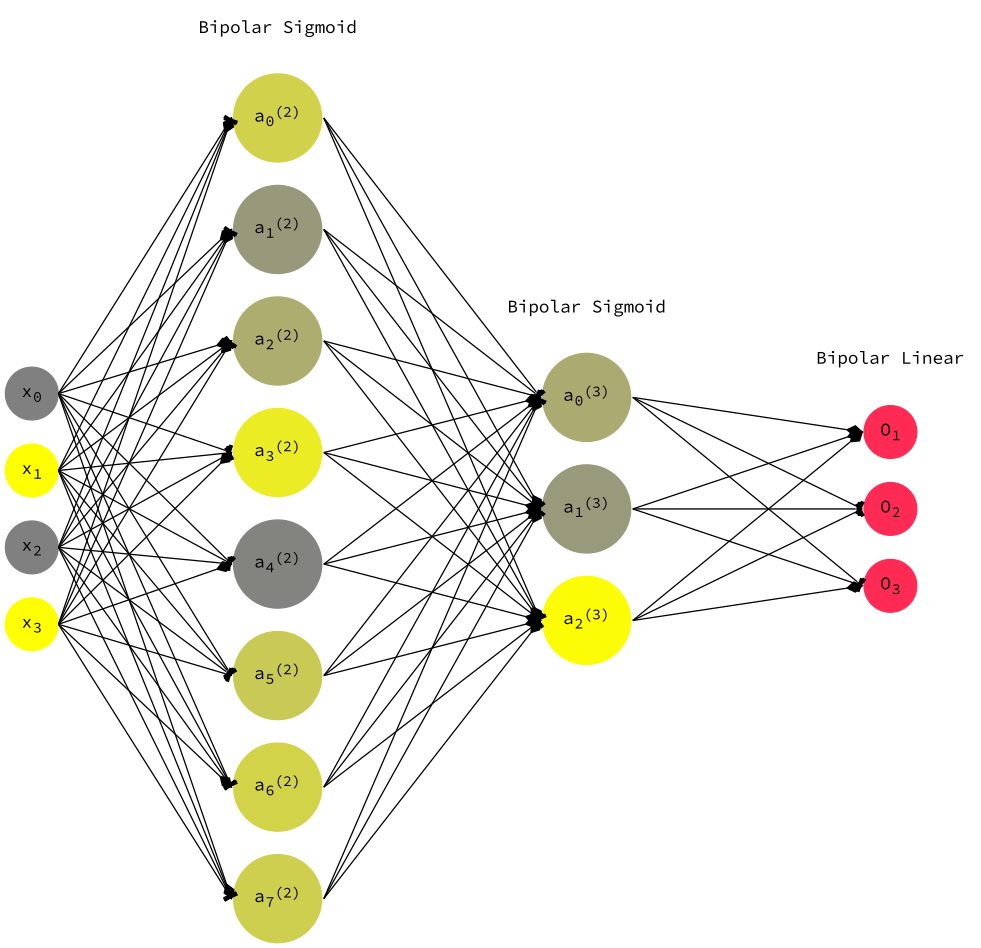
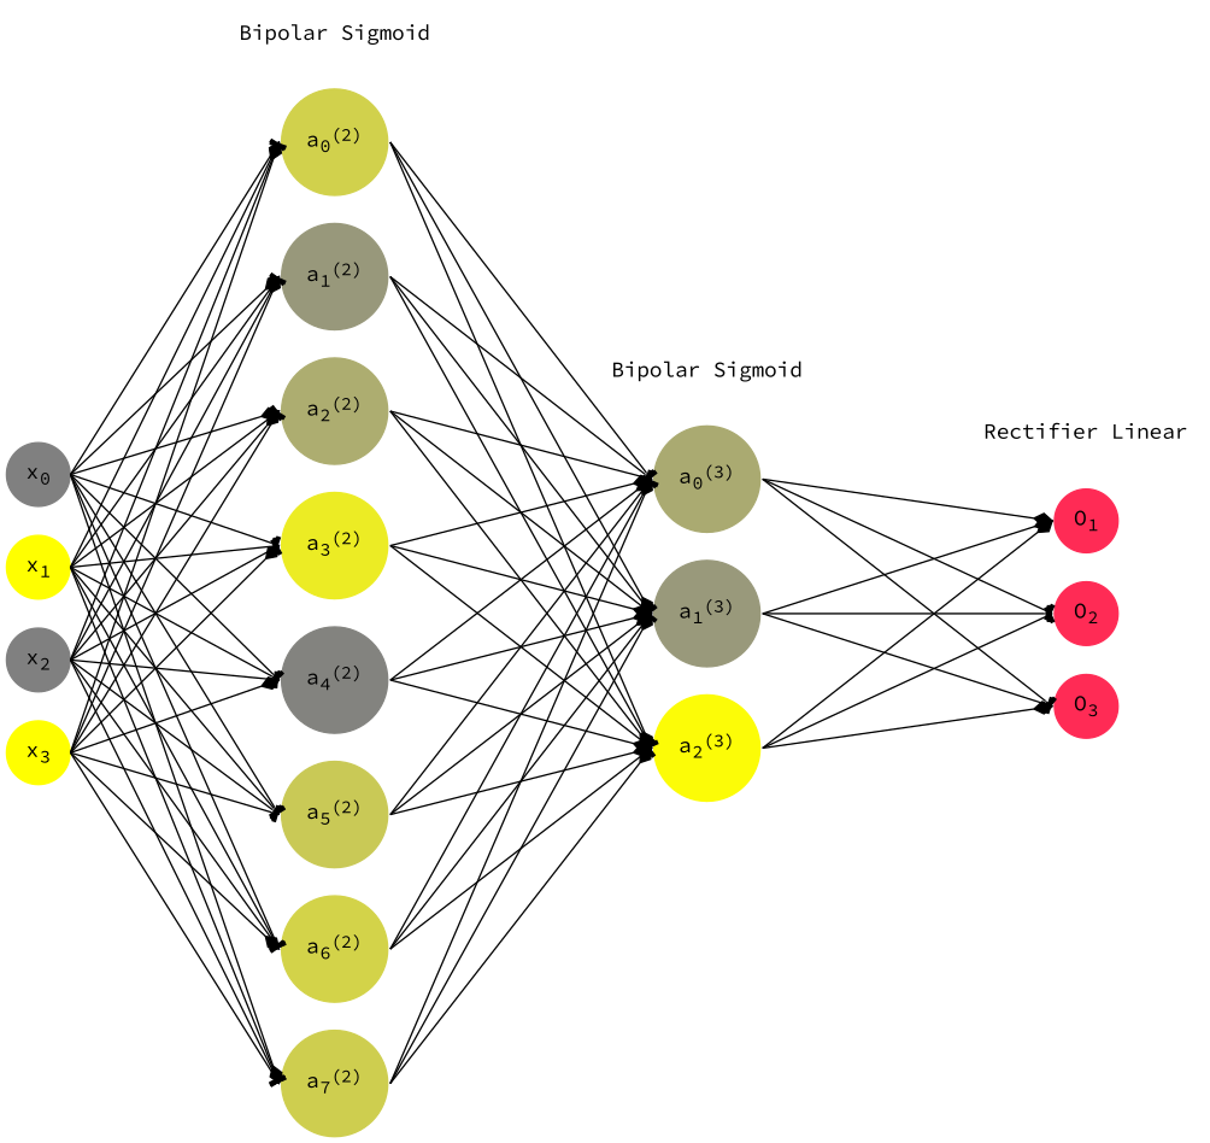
  digraph {
    rankdir=LR
    ranksep=1.4
    splines=false
    fontname="Source Code Pro"
    node [shape=circle style=filled fontname="Source Code Pro"]
    edge [headport=w style=solid tailport=e fontname="Source Code Pro" arrowhead=tee]
    n1 [color="0.1667, 0.0, 0.5" fillcolor="0.1667, 0.0, 0.5" label=<x<sub>0</sub>>]
    n2 [color="0.1667, 1.0, 1.0" fillcolor="0.1667, 1.0, 1.0" label=<x<sub>1</sub>>]
    n3 [color="0.1667, 0.0, 0.5" fillcolor="0.1667, 0.0, 0.5" label=<x<sub>2</sub>>]
    n4 [color="0.1667, 1.0, 1.0" fillcolor="0.1667, 1.0, 1.0" label=<x<sub>3</sub>>]
    n5 [color="0.1667, 0.635840, 0.817920" fillcolor="0.1667, 0.635840, 0.817920" label=<a<sub>0</sub><sup>(2)</sup>>]
    n6 [color="0.1667, 0.188091, 0.594046" fillcolor="0.1667, 0.188091, 0.594046" label=<a<sub>1</sub><sup>(2)</sup>>]
    n7 [color="0.1667, 0.352633, 0.676316" fillcolor="0.1667, 0.352633, 0.676316" label=<a<sub>2</sub><sup>(2)</sup>>]
    n8 [color="0.1667, 0.847794, 0.923897" fillcolor="0.1667, 0.847794, 0.923897" label=<a<sub>3</sub><sup>(2)</sup>>]
    n9 [color="0.1667, 0.025559, 0.512780" fillcolor="0.1667, 0.025559, 0.512780" label=<a<sub>4</sub><sup>(2)</sup>>]
    n10 [color="0.1667, 0.572759, 0.786380" fillcolor="0.1667, 0.572759, 0.786380" label=<a<sub>5</sub><sup>(2)</sup>>]
    n11 [color="0.1667, 0.651664, 0.825832" fillcolor="0.1667, 0.651664, 0.825832" label=<a<sub>6</sub><sup>(2)</sup>>]
    n12 [color="0.1667, 0.612690, 0.806345" fillcolor="0.1667, 0.612690, 0.806345" label=<a<sub>7</sub><sup>(2)</sup>>]
    n13 [color="0.1667, 0.335028, 0.667514" fillcolor="0.1667, 0.335028, 0.667514" label=<a<sub>0</sub><sup>(3)</sup>>]
    n14 [color="0.1667, 0.195459, 0.597730" fillcolor="0.1667, 0.195459, 0.597730" label=<a<sub>1</sub><sup>(3)</sup>>]
    n15 [color="0.1667, 0.969271, 0.984636" fillcolor="0.1667, 0.969271, 0.984636" label=<a<sub>2</sub><sup>(3)</sup>>]
    n16 [color="0.9667, 0.83, 1.0" fillcolor="0.9667, 0.83, 1.0" label=<O<sub>1</sub>>]
    n17 [color="0.9667, 0.83, 1.0" fillcolor="0.9667, 0.83, 1.0" label=<O<sub>2</sub>>]
    n18 [color="0.9667, 0.83, 1.0" fillcolor="0.9667, 0.83, 1.0" label=<O<sub>3</sub>>]
    n19 [label="Bipolar Sigmoid" shape=plaintext style=""]
    n20 [label="Bipolar Sigmoid" shape=plaintext style=""]
-   n21 [label="Bipolar Linear" shape=plaintext style=""]
+   n21 [label="Rectifier Linear" shape=plaintext style=""]
    subgraph sub_1 {
      n1
    }
    subgraph sub_2 {
      n2
    }
    subgraph sub_3 {
      n3
    }
    subgraph sub_4 {
      n4
    }
    subgraph sub_5 {
      n5
    }
    subgraph sub_6 {
      n6
    }
    subgraph sub_7 {
      n7
    }
    subgraph sub_8 {
      n8
    }
    subgraph sub_9 {
      n9
    }
    subgraph sub_10 {
      n10
    }
    subgraph sub_11 {
      n11
    }
    subgraph sub_12 {
      n12
    }
    subgraph sub_13 {
      n13
    }
    subgraph sub_14 {
      n14
    }
    subgraph sub_15 {
      n15
    }
    subgraph sub_16 {
      n16
    }
    subgraph sub_17 {
      n17
    }
    subgraph sub_18 {
      n18
    }
    subgraph sub_19 {
      rank=same
      n1
      n2
      n3
      n4
    }
    subgraph sub_20 {
      rank=same
      n5
      n6
      n7
      n8
      n9
      n10
      n11
      n12
    }
    subgraph sub_21 {
      rank=same
      n13
      n14
      n15
    }
    subgraph sub_22 {
      rank=same
      n16
      n17
      n18
    }
    subgraph sub_23 {
      rank=same
      n5
      n19
    }
    subgraph sub_24 {
      rank=same
      n13
      n20
    }
    subgraph sub_25 {
      rank=same
      n16
      n21
    }
    n1 -> n2 [style=invis arrowhead=""]
    n1 -> n5
    n1 -> n6 [arrowhead=diamond]
    n1 -> n7 [arrowhead=diamond]
    n1 -> n8
    n1 -> n9
    n1 -> n10
    n1 -> n11
    n1 -> n12 [arrowhead=diamond]
    n2 -> n3 [style=invis arrowhead=""]
    n2 -> n5 [arrowhead=diamond]
    n2 -> n6
    n2 -> n7
    n2 -> n8
    n2 -> n9
    n2 -> n10
    n2 -> n11
    n2 -> n12
    n3 -> n4 [style=invis arrowhead=""]
    n3 -> n5 [arrowhead=diamond]
    n3 -> n6 [arrowhead=diamond]
    n3 -> n7 [arrowhead=diamond]
    n3 -> n8
    n3 -> n9
    n3 -> n10
    n3 -> n11
    n3 -> n12
    n4 -> n5
    n4 -> n6
    n4 -> n7
    n4 -> n8 [arrowhead=diamond]
    n4 -> n9 [arrowhead=diamond]
    n4 -> n10
    n4 -> n11 [arrowhead=diamond]
    n4 -> n12
    n5 -> n6 [style=invis arrowhead=""]
    n5 -> n13
    n5 -> n14 [arrowhead=diamond]
    n5 -> n15
    n6 -> n7 [style=invis arrowhead=""]
    n6 -> n13
    n6 -> n14
    n6 -> n15 [arrowhead=diamond]
    n7 -> n8 [style=invis arrowhead=""]
    n7 -> n13
    n7 -> n14
    n7 -> n15 [arrowhead=diamond]
    n8 -> n9 [style=invis arrowhead=""]
    n8 -> n13 [arrowhead=diamond]
    n8 -> n14 [arrowhead=diamond]
    n8 -> n15
    n9 -> n10 [style=invis arrowhead=""]
    n9 -> n13 [arrowhead=diamond]
    n9 -> n14 [arrowhead=diamond]
    n9 -> n15 [arrowhead=diamond]
    n10 -> n11 [style=invis arrowhead=""]
    n10 -> n13
    n10 -> n14 [arrowhead=diamond]
    n10 -> n15 [arrowhead=diamond]
    n11 -> n12 [style=invis arrowhead=""]
    n11 -> n13 [arrowhead=diamond]
    n11 -> n14
    n11 -> n15
    n12 -> n13
    n12 -> n14 [arrowhead=diamond]
    n12 -> n15 [arrowhead=diamond]
    n13 -> n14 [style=invis arrowhead=""]
    n13 -> n16 [arrowhead=diamond]
    n13 -> n17
    n13 -> n18
    n14 -> n15 [style=invis arrowhead=""]
    n14 -> n16 [arrowhead=diamond]
    n14 -> n17
    n14 -> n18
    n15 -> n16 [arrowhead=diamond]
    n15 -> n17
    n15 -> n18 [arrowhead=diamond]
    n16 -> n17 [style=invis arrowhead=""]
    n17 -> n18 [style=invis arrowhead=""]
    n19 -> n5 [style=invis arrowhead=""]
    n20 -> n13 [style=invis arrowhead=""]
    n21 -> n16 [style=invis arrowhead=""]
  }
